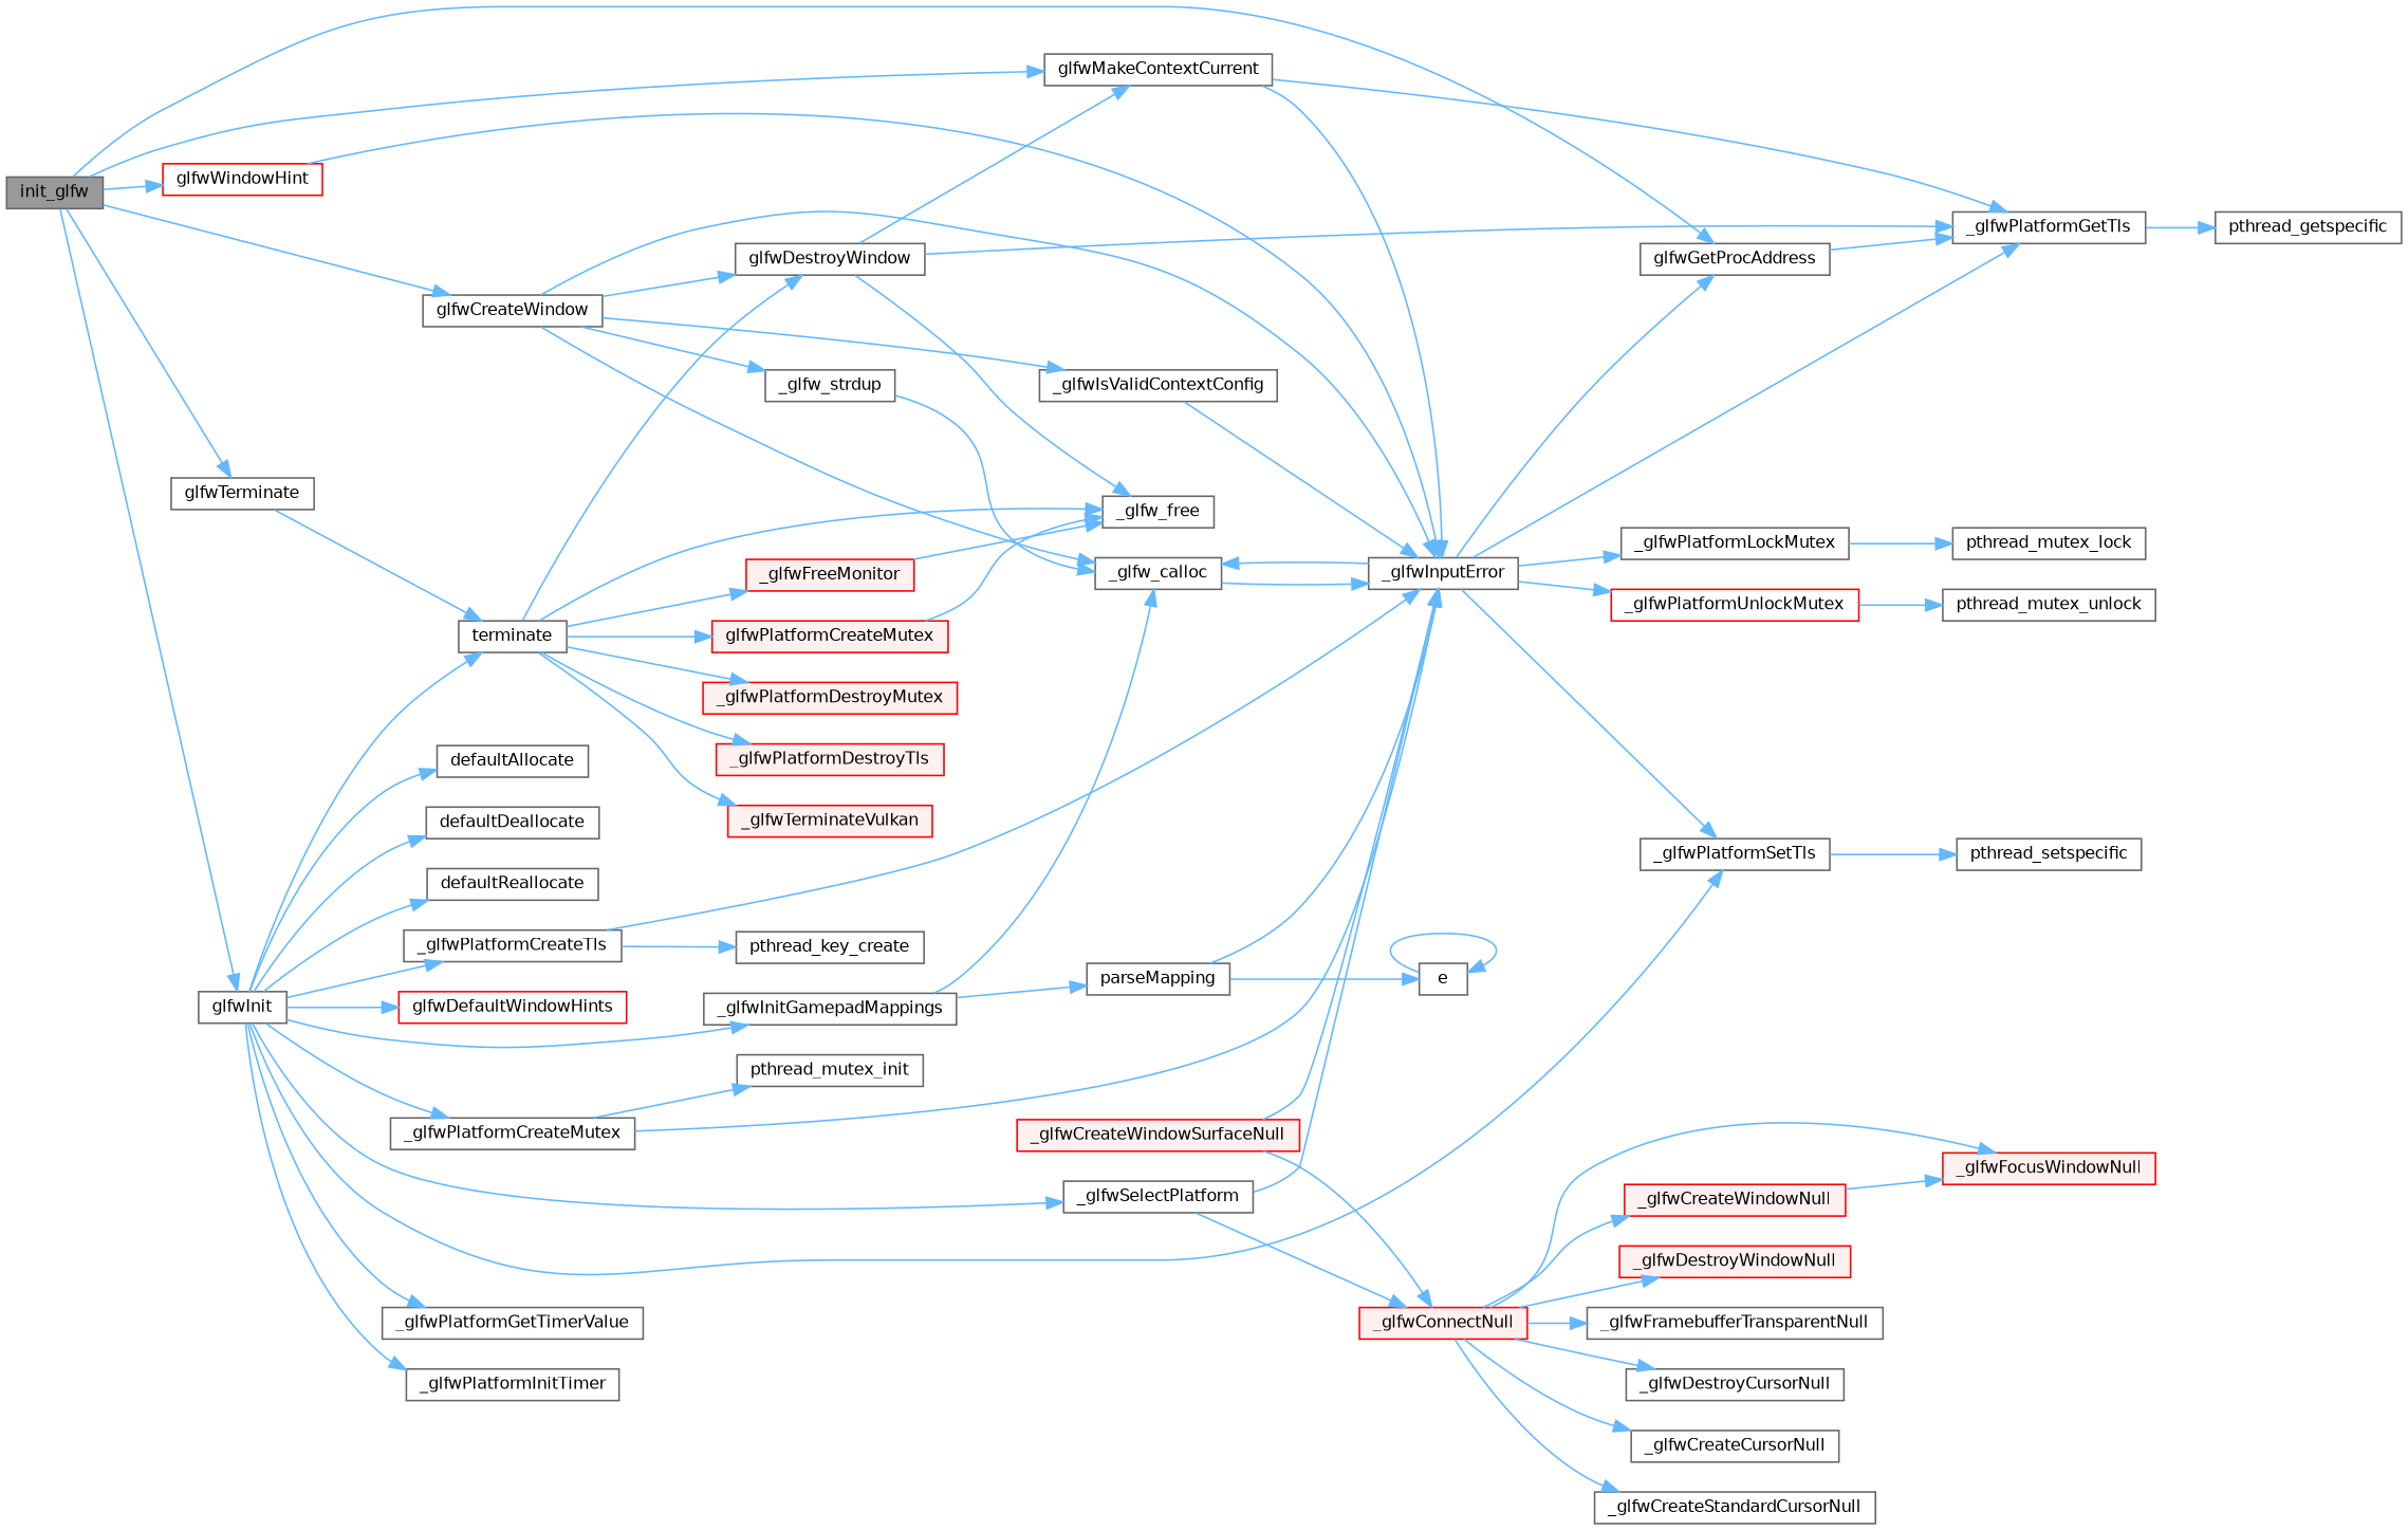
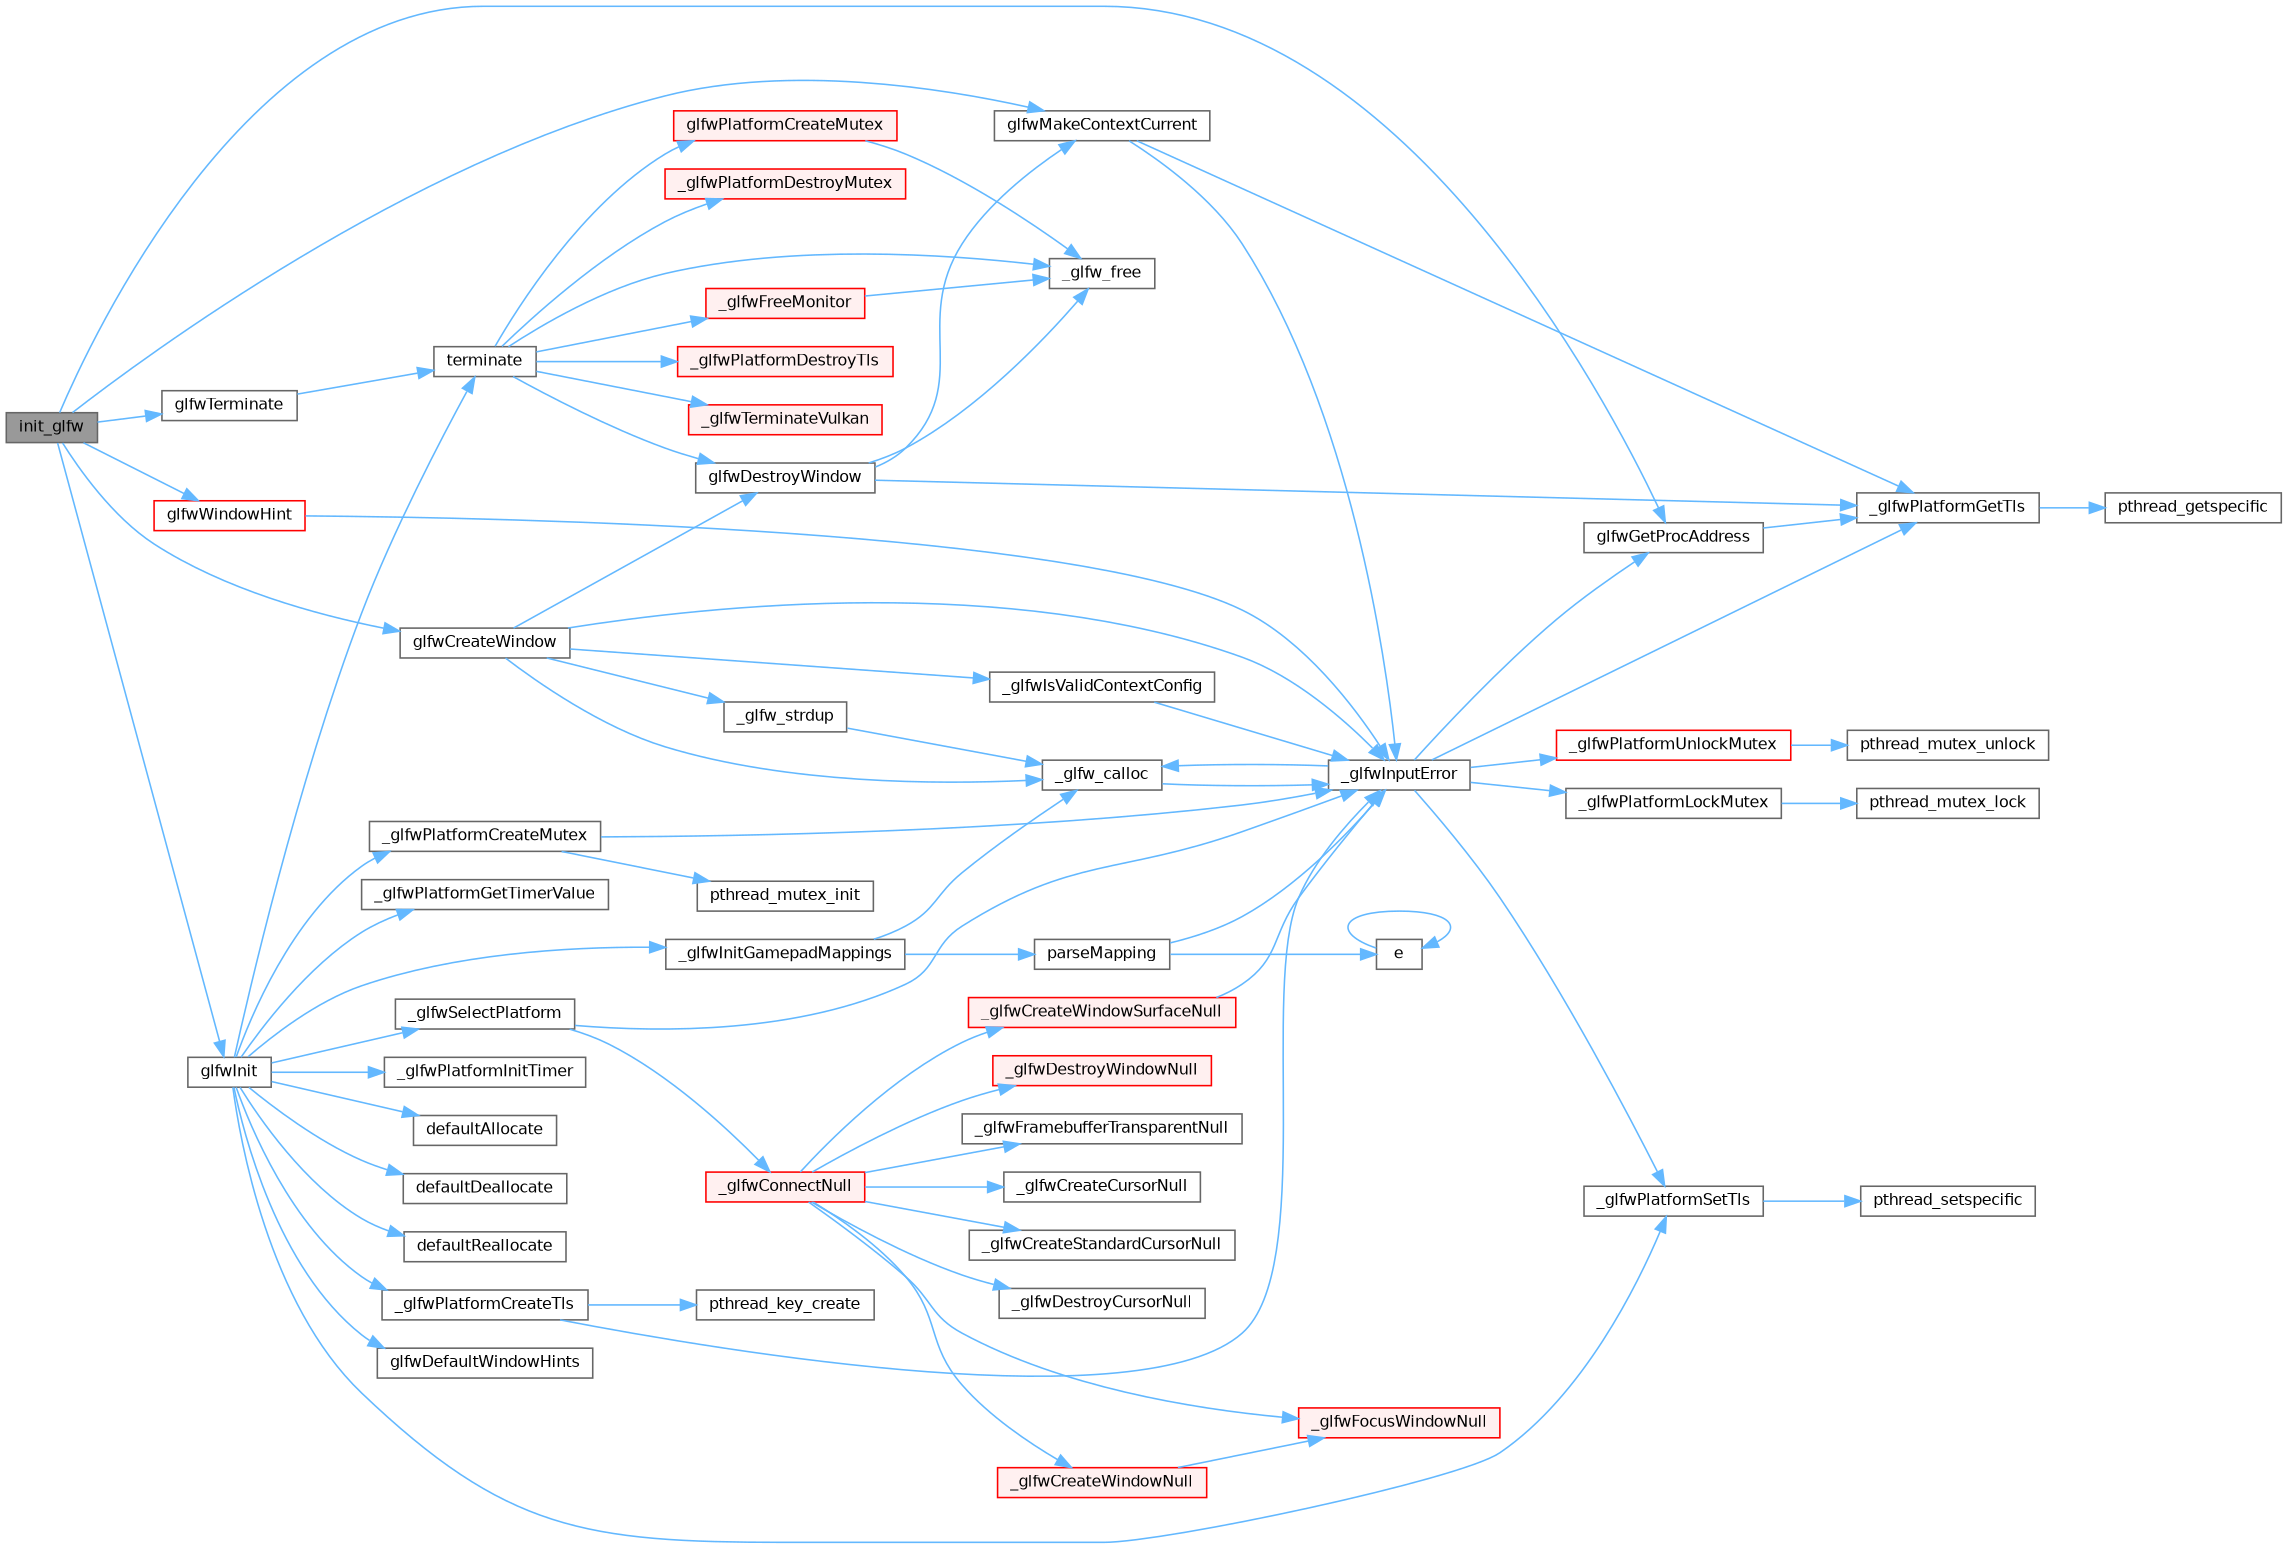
  digraph {
    rankdir=LR
    node [color=grey40 fillcolor=white fontname=Helvetica fontsize=10 shape=box style=filled]
    edge [color=steelblue1 fontname=Helvetica fontsize=10 labelfontname=Helvetica labelfontsize=10 style=solid]
    n1 [color=gray40 fillcolor=grey60 fontcolor=black height=0.2 label=init_glfw width=0.4]
    n2 [height=0.2 label=glfwCreateWindow width=0.4]
    n3 [height=0.2 label=glfwMakeContextCurrent width=0.4]
    n4 [height=0.2 label=glfwGetProcAddress width=0.4]
    n5 [height=0.2 label=glfwInit width=0.4]
    n6 [height=0.2 label=glfwTerminate width=0.4]
    n7 [color=red height=0.2 label=glfwWindowHint width=0.4]
    n8 [height=0.2 label=_glfw_calloc width=0.4]
    n9 [height=0.2 label=_glfwInputError width=0.4]
    n10 [height=0.2 label=_glfw_strdup width=0.4]
    n11 [height=0.2 label=_glfwIsValidContextConfig width=0.4]
    n12 [height=0.2 label=glfwDestroyWindow width=0.4]
    n13 [height=0.2 label=_glfwPlatformGetTls width=0.4]
    n14 [height=0.2 label=_glfwPlatformSetTls width=0.4]
    n15 [height=0.2 label=_glfwInitGamepadMappings width=0.4]
    n16 [height=0.2 label=_glfwPlatformCreateMutex width=0.4]
    n17 [height=0.2 label=_glfwPlatformCreateTls width=0.4]
    n18 [height=0.2 label=_glfwPlatformGetTimerValue width=0.4]
    n19 [height=0.2 label=_glfwPlatformInitTimer width=0.4]
    n20 [height=0.2 label=_glfwSelectPlatform width=0.4]
    n21 [height=0.2 label=defaultAllocate width=0.4]
    n22 [height=0.2 label=defaultDeallocate width=0.4]
    n23 [height=0.2 label=defaultReallocate width=0.4]
-   n24 [color=red height=0.2 label=glfwDefaultWindowHints width=0.4]
+   n24 [height=0.2 label=glfwDefaultWindowHints width=0.4]
    n25 [height=0.2 label=terminate width=0.4]
    n26 [height=0.2 label=_glfwPlatformLockMutex width=0.4]
    n27 [color=red height=0.2 label=_glfwPlatformUnlockMutex width=0.4]
    n28 [height=0.2 label=_glfw_free width=0.4]
    n29 [height=0.2 label=pthread_getspecific width=0.4]
    n30 [height=0.2 label=pthread_mutex_lock width=0.4]
    n31 [height=0.2 label=pthread_setspecific width=0.4]
    n32 [height=0.2 label=pthread_mutex_unlock width=0.4]
    n33 [height=0.2 label=parseMapping width=0.4]
    n34 [height=0.2 label=pthread_mutex_init width=0.4]
    n35 [height=0.2 label=pthread_key_create width=0.4]
    n36 [color=red fillcolor="#FFF0F0" height=0.2 label=_glfwConnectNull width=0.4]
    n37 [color=red fillcolor="#FFF0F0" height=0.2 label=_glfwFreeMonitor width=0.4]
    n38 [color=red fillcolor="#FFF0F0" height=0.2 label=_glfwPlatformDestroyMutex width=0.4]
    n39 [color=red fillcolor="#FFF0F0" height=0.2 label=_glfwPlatformDestroyTls width=0.4]
    n40 [color=red fillcolor="#FFF0F0" height=0.2 label=_glfwTerminateVulkan width=0.4]
    n41 [color=red fillcolor="#FFF0F0" height=0.2 label=glfwPlatformCreateMutex width=0.4]
    n42 [height=0.2 label=e width=0.4]
    n43 [height=0.2 label=_glfwCreateCursorNull width=0.4]
    n44 [height=0.2 label=_glfwCreateStandardCursorNull width=0.4]
    n45 [color=red fillcolor="#FFF0F0" height=0.2 label=_glfwCreateWindowNull width=0.4]
    n46 [color=red fillcolor="#FFF0F0" height=0.2 label=_glfwFocusWindowNull width=0.4]
    n47 [color=red fillcolor="#FFF0F0" height=0.2 label=_glfwCreateWindowSurfaceNull width=0.4]
    n48 [height=0.2 label=_glfwDestroyCursorNull width=0.4]
    n49 [color=red fillcolor="#FFF0F0" height=0.2 label=_glfwDestroyWindowNull width=0.4]
    n50 [height=0.2 label=_glfwFramebufferTransparentNull width=0.4]
    n1 -> n2
    n1 -> n3
    n1 -> n4
    n1 -> n5
    n1 -> n6
    n1 -> n7
    n2 -> n8
    n2 -> n9
    n2 -> n10
    n2 -> n11
    n2 -> n12
    n3 -> n9
    n3 -> n13
    n4 -> n13
    n5 -> n14
    n5 -> n15
    n5 -> n16
    n5 -> n17
    n5 -> n18
    n5 -> n19
    n5 -> n20
    n5 -> n21
    n5 -> n22
    n5 -> n23
    n5 -> n24
    n5 -> n25
    n6 -> n25
    n7 -> n9
    n8 -> n9
    n9 -> n4
    n9 -> n8
    n9 -> n13
    n9 -> n14
    n9 -> n26
    n9 -> n27
    n10 -> n8
    n11 -> n9
    n12 -> n3
    n12 -> n13
    n12 -> n28
    n13 -> n29
    n14 -> n31
    n15 -> n8
    n15 -> n33
    n16 -> n9
    n16 -> n34
    n17 -> n9
    n17 -> n35
    n20 -> n9
    n20 -> n36
    n25 -> n12
    n25 -> n28
    n25 -> n37
    n25 -> n38
    n25 -> n39
    n25 -> n40
    n25 -> n41
    n26 -> n30
    n27 -> n32
    n33 -> n9
    n33 -> n42
    n36 -> n43
    n36 -> n44
    n36 -> n45
    n36 -> n46
-   n47 -> n36
+   n36 -> n47
    n36 -> n48
    n36 -> n49
    n36 -> n50
    n37 -> n28
    n41 -> n28
    n42 -> n42
    n45 -> n46
    n47 -> n9
  }
